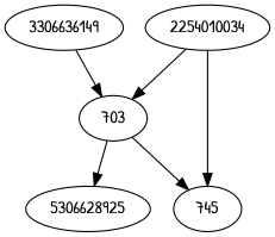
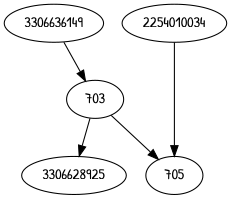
  strict digraph {
    fontname="Patrick Hand"
    node [fontname="Patrick Hand"]
    edge [fontname="Patrick Hand"]
    n1 [label=3306636149]
    703
-   3306628925 [label=5306628925]
-   705 [label=745]
+   3306628925
+   705
    2254010034
    n1 -> 703
    703 -> 3306628925
    703 -> 705
-   2254010034 -> 703
    2254010034 -> 705
  }
